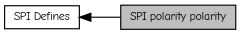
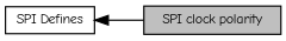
  digraph {
    rankdir=LR
    fontname="Comic Neue"
    node [color=black fontname="Comic Neue" fontsize=10 shape=record style=filled]
    n1 [fillcolor=white height=0.2 label="SPI Defines" width=0.4]
-   n2 [fillcolor=grey75 fontcolor=black height=0.2 label="SPI polarity polarity" width=0.4]
+   n2 [fillcolor=grey75 fontcolor=black height=0.2 label="SPI clock polarity" width=0.4]
    n1 -> n2 [dir=back fontname="Comic Neue" fontsize=10 labelfontname=Helvetica labelfontsize=10 shape=plaintext style=solid]
  }
